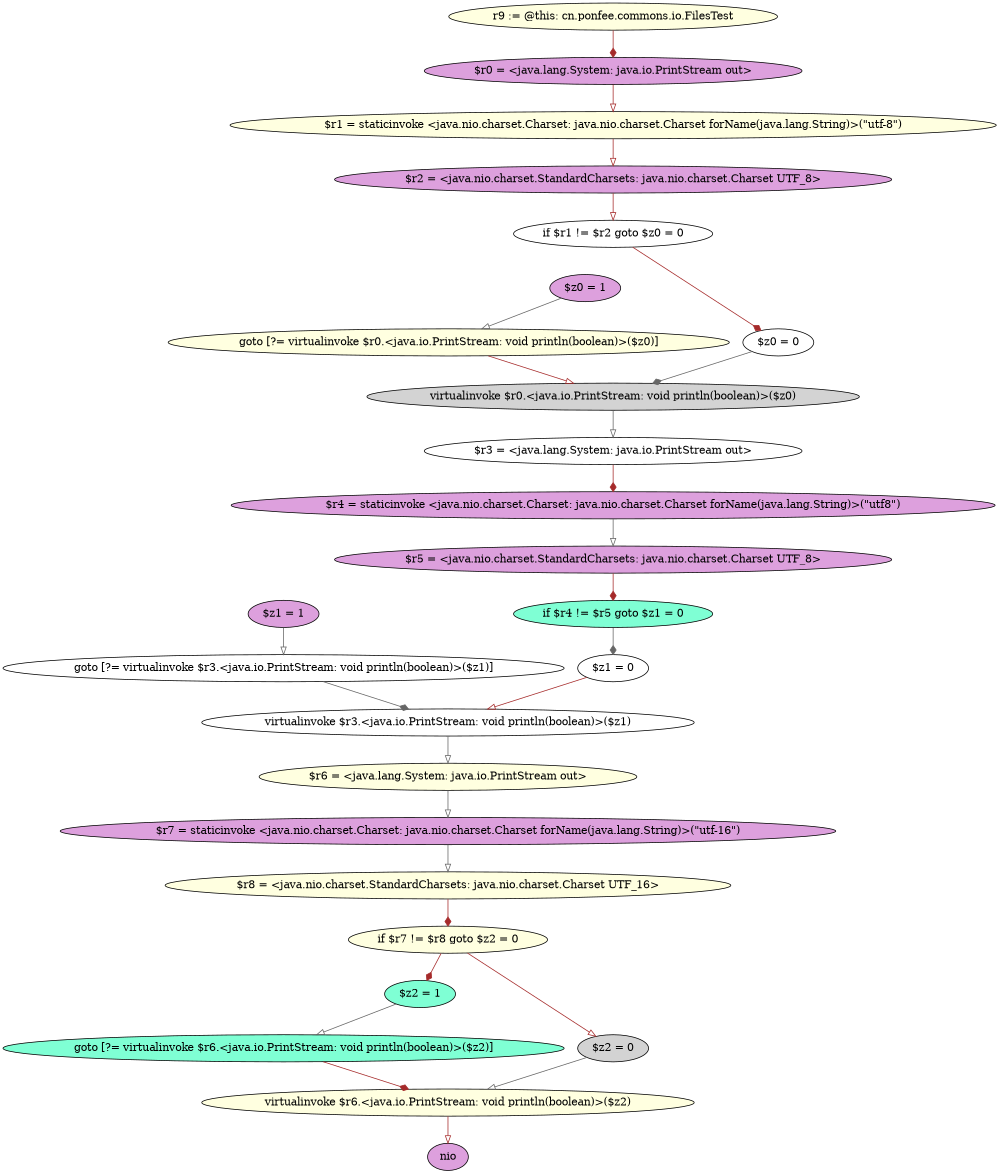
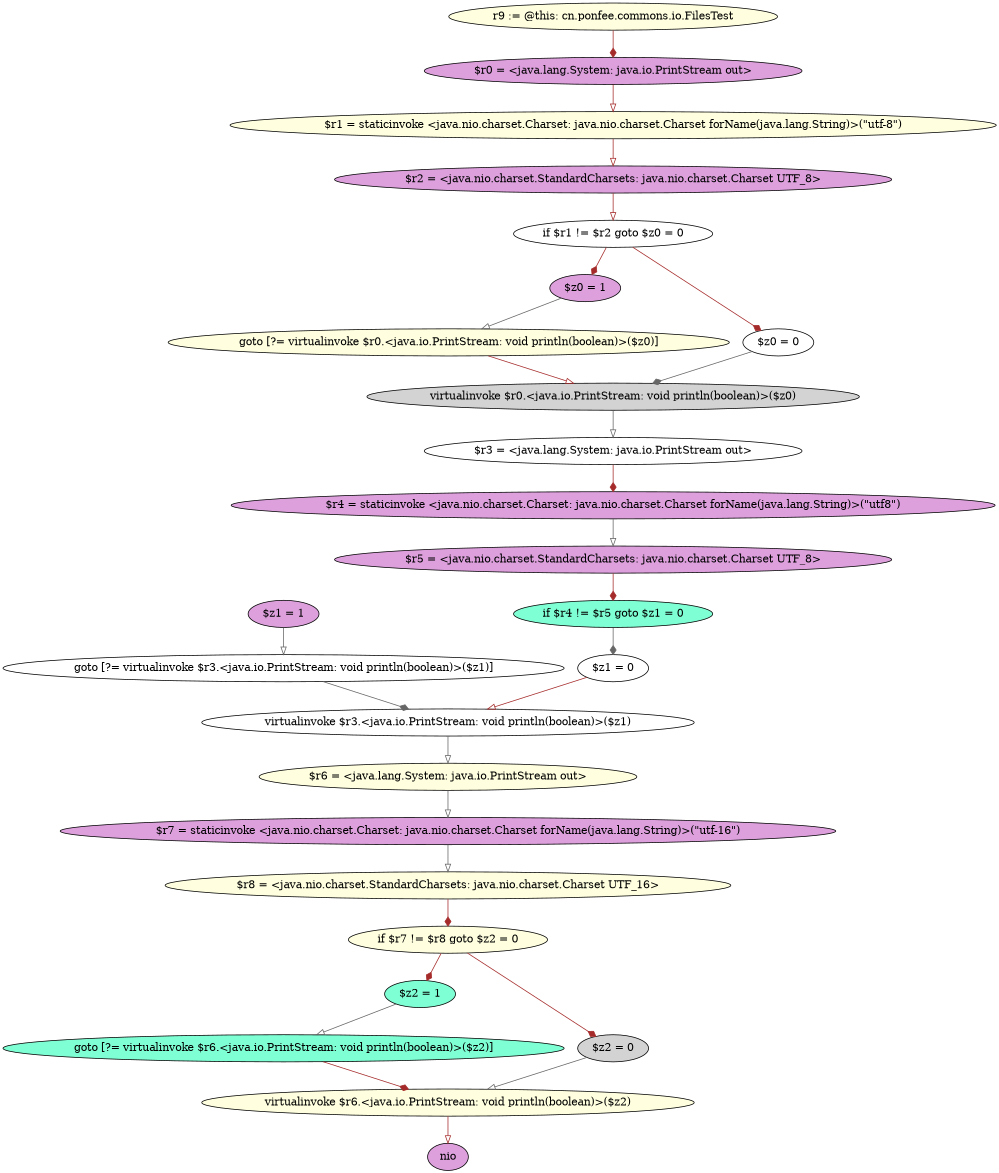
  digraph {
    node [fillcolor=plum style=filled]
    edge [arrowhead=onormal color=brown]
    "$r0 = <java.lang.System: java.io.PrintStream out>"
    "r9 := @this: cn.ponfee.commons.io.FilesTest" [fillcolor=lightyellow]
    "$r1 = staticinvoke <java.nio.charset.Charset: java.nio.charset.Charset forName(java.lang.String)>(\"utf-8\")" [fillcolor=lightyellow]
    "$r2 = <java.nio.charset.StandardCharsets: java.nio.charset.Charset UTF_8>"
    "if $r1 != $r2 goto $z0 = 0" [fillcolor=white]
    "$z0 = 1"
    "$z0 = 0" [fillcolor=white]
    "goto [?= virtualinvoke $r0.<java.io.PrintStream: void println(boolean)>($z0)]" [fillcolor=lightyellow]
    "virtualinvoke $r0.<java.io.PrintStream: void println(boolean)>($z0)" [fillcolor=lightgrey]
    "$r3 = <java.lang.System: java.io.PrintStream out>" [fillcolor=white]
    "$r4 = staticinvoke <java.nio.charset.Charset: java.nio.charset.Charset forName(java.lang.String)>(\"utf8\")"
    "$r5 = <java.nio.charset.StandardCharsets: java.nio.charset.Charset UTF_8>"
    "if $r4 != $r5 goto $z1 = 0" [fillcolor=aquamarine]
    "$z1 = 0" [fillcolor=white]
    "$z1 = 1"
    "goto [?= virtualinvoke $r3.<java.io.PrintStream: void println(boolean)>($z1)]" [fillcolor=white]
    "virtualinvoke $r3.<java.io.PrintStream: void println(boolean)>($z1)" [fillcolor=white]
    "$r6 = <java.lang.System: java.io.PrintStream out>" [fillcolor=lightyellow]
    "$r7 = staticinvoke <java.nio.charset.Charset: java.nio.charset.Charset forName(java.lang.String)>(\"utf-16\")"
    "$r8 = <java.nio.charset.StandardCharsets: java.nio.charset.Charset UTF_16>" [fillcolor=lightyellow]
    "if $r7 != $r8 goto $z2 = 0" [fillcolor=lightyellow]
    "$z2 = 1" [fillcolor=aquamarine]
    "$z2 = 0" [fillcolor=lightgrey]
    "goto [?= virtualinvoke $r6.<java.io.PrintStream: void println(boolean)>($z2)]" [fillcolor=aquamarine]
    "virtualinvoke $r6.<java.io.PrintStream: void println(boolean)>($z2)" [fillcolor=lightyellow]
    n26 [label=nio]
    "$r0 = <java.lang.System: java.io.PrintStream out>" -> "$r1 = staticinvoke <java.nio.charset.Charset: java.nio.charset.Charset forName(java.lang.String)>(\"utf-8\")"
    "r9 := @this: cn.ponfee.commons.io.FilesTest" -> "$r0 = <java.lang.System: java.io.PrintStream out>" [arrowhead=diamond]
    "$r1 = staticinvoke <java.nio.charset.Charset: java.nio.charset.Charset forName(java.lang.String)>(\"utf-8\")" -> "$r2 = <java.nio.charset.StandardCharsets: java.nio.charset.Charset UTF_8>"
    "$r2 = <java.nio.charset.StandardCharsets: java.nio.charset.Charset UTF_8>" -> "if $r1 != $r2 goto $z0 = 0"
+   "if $r1 != $r2 goto $z0 = 0" -> "$z0 = 1" [arrowhead=diamond]
    "if $r1 != $r2 goto $z0 = 0" -> "$z0 = 0" [arrowhead=diamond]
    "$z0 = 1" -> "goto [?= virtualinvoke $r0.<java.io.PrintStream: void println(boolean)>($z0)]" [color=gray40]
    "$z0 = 0" -> "virtualinvoke $r0.<java.io.PrintStream: void println(boolean)>($z0)" [arrowhead=diamond color=gray40]
    "goto [?= virtualinvoke $r0.<java.io.PrintStream: void println(boolean)>($z0)]" -> "virtualinvoke $r0.<java.io.PrintStream: void println(boolean)>($z0)"
    "virtualinvoke $r0.<java.io.PrintStream: void println(boolean)>($z0)" -> "$r3 = <java.lang.System: java.io.PrintStream out>" [color=gray40]
    "$r3 = <java.lang.System: java.io.PrintStream out>" -> "$r4 = staticinvoke <java.nio.charset.Charset: java.nio.charset.Charset forName(java.lang.String)>(\"utf8\")" [arrowhead=diamond]
    "$r4 = staticinvoke <java.nio.charset.Charset: java.nio.charset.Charset forName(java.lang.String)>(\"utf8\")" -> "$r5 = <java.nio.charset.StandardCharsets: java.nio.charset.Charset UTF_8>" [color=gray40]
    "$r5 = <java.nio.charset.StandardCharsets: java.nio.charset.Charset UTF_8>" -> "if $r4 != $r5 goto $z1 = 0" [arrowhead=diamond]
    "if $r4 != $r5 goto $z1 = 0" -> "$z1 = 0" [arrowhead=diamond color=gray40]
    "$z1 = 0" -> "virtualinvoke $r3.<java.io.PrintStream: void println(boolean)>($z1)"
    "$z1 = 1" -> "goto [?= virtualinvoke $r3.<java.io.PrintStream: void println(boolean)>($z1)]" [color=gray40]
    "goto [?= virtualinvoke $r3.<java.io.PrintStream: void println(boolean)>($z1)]" -> "virtualinvoke $r3.<java.io.PrintStream: void println(boolean)>($z1)" [arrowhead=diamond color=gray40]
    "virtualinvoke $r3.<java.io.PrintStream: void println(boolean)>($z1)" -> "$r6 = <java.lang.System: java.io.PrintStream out>" [color=gray40]
    "$r6 = <java.lang.System: java.io.PrintStream out>" -> "$r7 = staticinvoke <java.nio.charset.Charset: java.nio.charset.Charset forName(java.lang.String)>(\"utf-16\")" [color=gray40]
    "$r7 = staticinvoke <java.nio.charset.Charset: java.nio.charset.Charset forName(java.lang.String)>(\"utf-16\")" -> "$r8 = <java.nio.charset.StandardCharsets: java.nio.charset.Charset UTF_16>" [color=gray40]
    "$r8 = <java.nio.charset.StandardCharsets: java.nio.charset.Charset UTF_16>" -> "if $r7 != $r8 goto $z2 = 0" [arrowhead=diamond]
    "if $r7 != $r8 goto $z2 = 0" -> "$z2 = 1" [arrowhead=diamond]
-   "if $r7 != $r8 goto $z2 = 0" -> "$z2 = 0"
+   "if $r7 != $r8 goto $z2 = 0" -> "$z2 = 0" [arrowhead=diamond]
    "$z2 = 1" -> "goto [?= virtualinvoke $r6.<java.io.PrintStream: void println(boolean)>($z2)]" [color=gray40]
    "$z2 = 0" -> "virtualinvoke $r6.<java.io.PrintStream: void println(boolean)>($z2)" [color=gray40]
    "goto [?= virtualinvoke $r6.<java.io.PrintStream: void println(boolean)>($z2)]" -> "virtualinvoke $r6.<java.io.PrintStream: void println(boolean)>($z2)" [arrowhead=diamond]
    "virtualinvoke $r6.<java.io.PrintStream: void println(boolean)>($z2)" -> n26
  }
